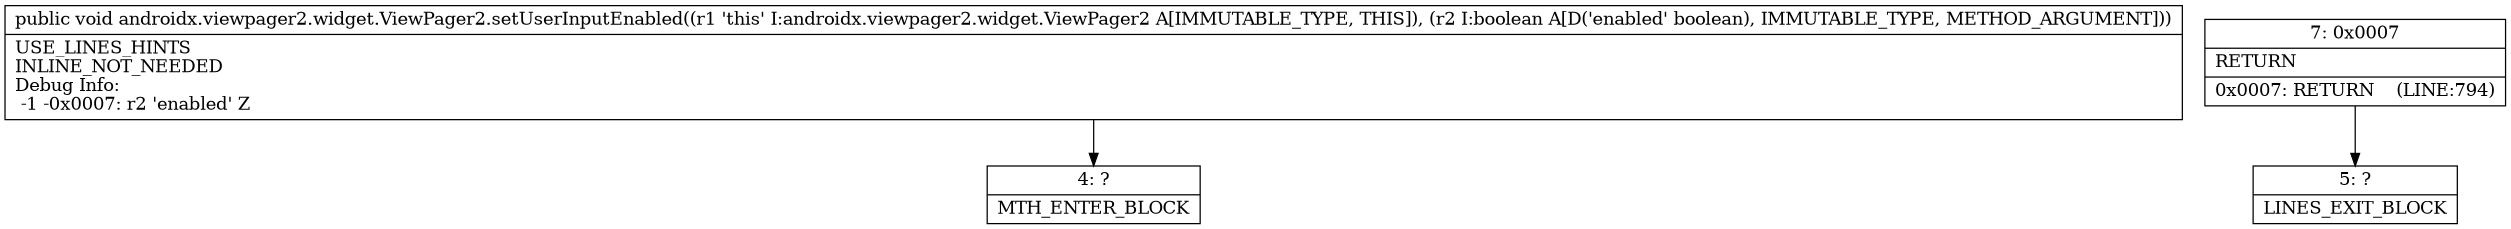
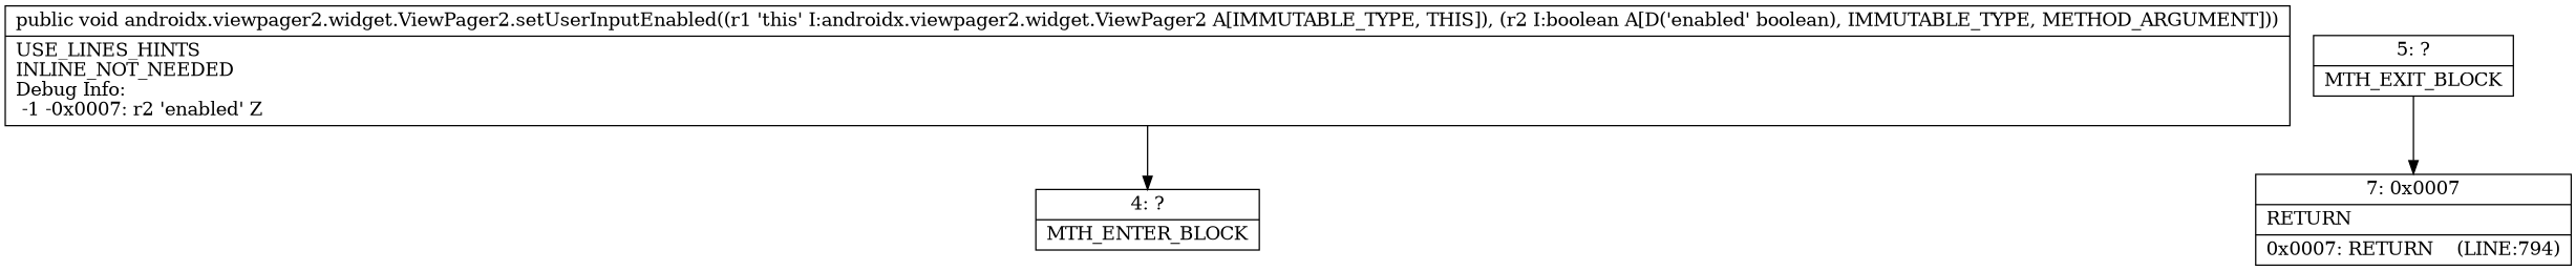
  digraph {
    node [shape=record]
    n1 [label="{4\:\ ?|MTH_ENTER_BLOCK\l}"]
    n2 [label="{7\:\ 0x0007|RETURN\l|0x0007: RETURN    (LINE:794)\l}"]
-   n3 [label="{5\:\ ?|LINES_EXIT_BLOCK\l}"]
+   n3 [label="{5\:\ ?|MTH_EXIT_BLOCK\l}"]
    n4 [label="{public void androidx.viewpager2.widget.ViewPager2.setUserInputEnabled((r1 'this' I:androidx.viewpager2.widget.ViewPager2 A[IMMUTABLE_TYPE, THIS]), (r2 I:boolean A[D('enabled' boolean), IMMUTABLE_TYPE, METHOD_ARGUMENT]))  | USE_LINES_HINTS\lINLINE_NOT_NEEDED\lDebug Info:\l  \-1 \-0x0007: r2 'enabled' Z\l}"]
-   n2 -> n3
+   n3 -> n2
    n4 -> n1
  }
